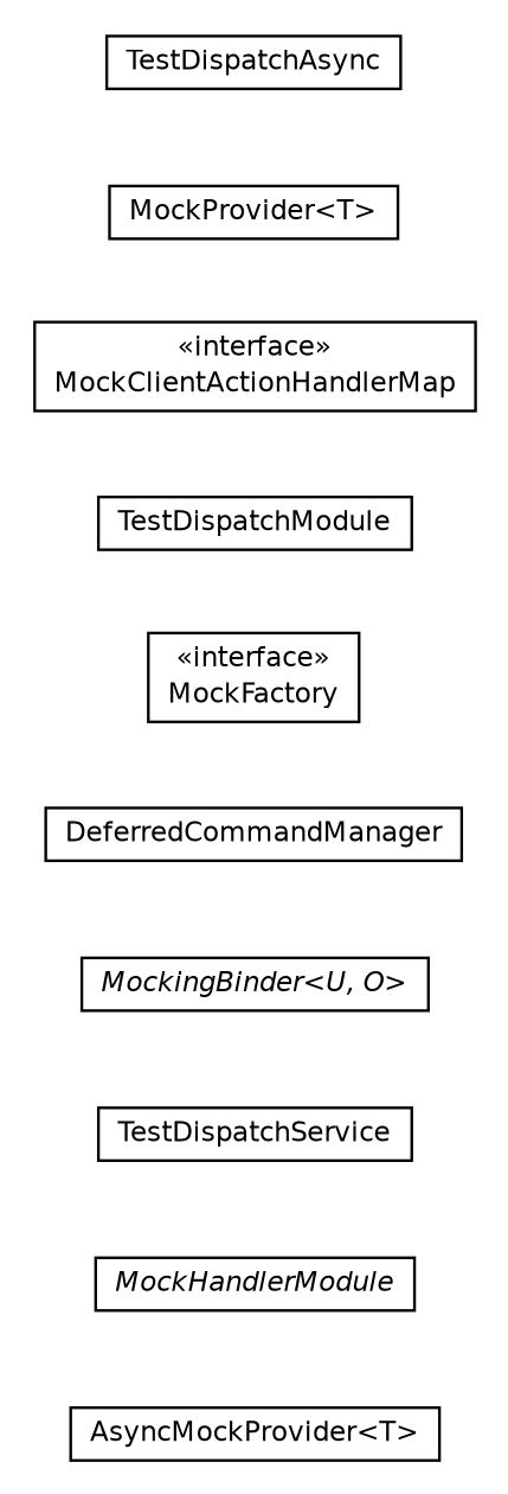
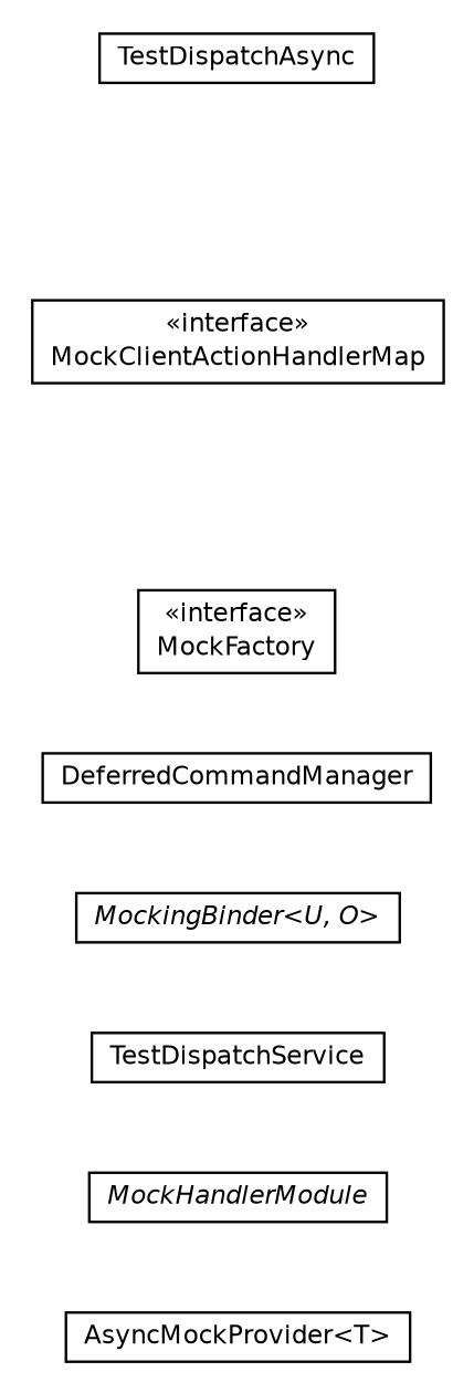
  digraph {
    nodesep=0.25
    rankdir=LR
    ranksep=0.5
    node [fontcolor=black fontname=Helvetica fontsize=10.0 shape=plaintext]
    n1 [label=<<table title="com.gwtplatform.tester.AsyncMockProvider" border="0" cellborder="1" cellspacing="0" cellpadding="2" port="p" href="./AsyncMockProvider.html"> 		<tr><td><table border="0" cellspacing="0" cellpadding="1"> <tr><td align="center" balign="center"> AsyncMockProvider&lt;T&gt; </td></tr> 		</table></td></tr> 		</table>>]
    n2 [label=<<table title="com.gwtplatform.tester.MockHandlerModule" border="0" cellborder="1" cellspacing="0" cellpadding="2" port="p" href="./MockHandlerModule.html"> 		<tr><td><table border="0" cellspacing="0" cellpadding="1"> <tr><td align="center" balign="center"><font face="Helvetica-Oblique"> MockHandlerModule </font></td></tr> 		</table></td></tr> 		</table>>]
    n3 [label=<<table title="com.gwtplatform.tester.TestDispatchService" border="0" cellborder="1" cellspacing="0" cellpadding="2" port="p" href="./TestDispatchService.html"> 		<tr><td><table border="0" cellspacing="0" cellpadding="1"> <tr><td align="center" balign="center"> TestDispatchService </td></tr> 		</table></td></tr> 		</table>>]
    n4 [label=<<table title="com.gwtplatform.tester.MockingBinder" border="0" cellborder="1" cellspacing="0" cellpadding="2" port="p" href="./MockingBinder.html"> 		<tr><td><table border="0" cellspacing="0" cellpadding="1"> <tr><td align="center" balign="center"><font face="Helvetica-Oblique"> MockingBinder&lt;U, O&gt; </font></td></tr> 		</table></td></tr> 		</table>>]
    n5 [label=<<table title="com.gwtplatform.tester.DeferredCommandManager" border="0" cellborder="1" cellspacing="0" cellpadding="2" port="p" href="./DeferredCommandManager.html"> 		<tr><td><table border="0" cellspacing="0" cellpadding="1"> <tr><td align="center" balign="center"> DeferredCommandManager </td></tr> 		</table></td></tr> 		</table>>]
    n6 [label=<<table title="com.gwtplatform.tester.MockFactory" border="0" cellborder="1" cellspacing="0" cellpadding="2" port="p" href="./MockFactory.html"> 		<tr><td><table border="0" cellspacing="0" cellpadding="1"> <tr><td align="center" balign="center"> &#171;interface&#187; </td></tr> <tr><td align="center" balign="center"> MockFactory </td></tr> 		</table></td></tr> 		</table>>]
-   n7 [label=<<table title="com.gwtplatform.tester.TestDispatchModule" border="0" cellborder="1" cellspacing="0" cellpadding="2" port="p" href="./TestDispatchModule.html"> 		<tr><td><table border="0" cellspacing="0" cellpadding="1"> <tr><td align="center" balign="center"> TestDispatchModule </td></tr> 		</table></td></tr> 		</table>>]
    n8 [label=<<table title="com.gwtplatform.tester.MockClientActionHandlerMap" border="0" cellborder="1" cellspacing="0" cellpadding="2" port="p" href="./MockClientActionHandlerMap.html"> 		<tr><td><table border="0" cellspacing="0" cellpadding="1"> <tr><td align="center" balign="center"> &#171;interface&#187; </td></tr> <tr><td align="center" balign="center"> MockClientActionHandlerMap </td></tr> 		</table></td></tr> 		</table>>]
-   n9 [label=<<table title="com.gwtplatform.tester.MockProvider" border="0" cellborder="1" cellspacing="0" cellpadding="2" port="p" href="./MockProvider.html"> 		<tr><td><table border="0" cellspacing="0" cellpadding="1"> <tr><td align="center" balign="center"> MockProvider&lt;T&gt; </td></tr> 		</table></td></tr> 		</table>>]
    n10 [label=<<table title="com.gwtplatform.tester.TestDispatchAsync" border="0" cellborder="1" cellspacing="0" cellpadding="2" port="p" href="./TestDispatchAsync.html"> 		<tr><td><table border="0" cellspacing="0" cellpadding="1"> <tr><td align="center" balign="center"> TestDispatchAsync </td></tr> 		</table></td></tr> 		</table>>]
  }
